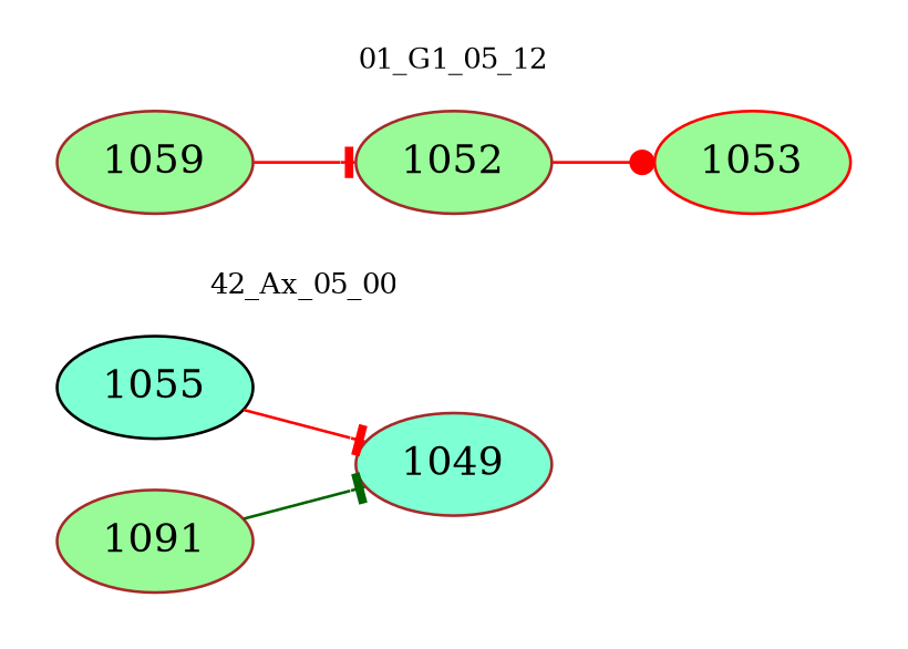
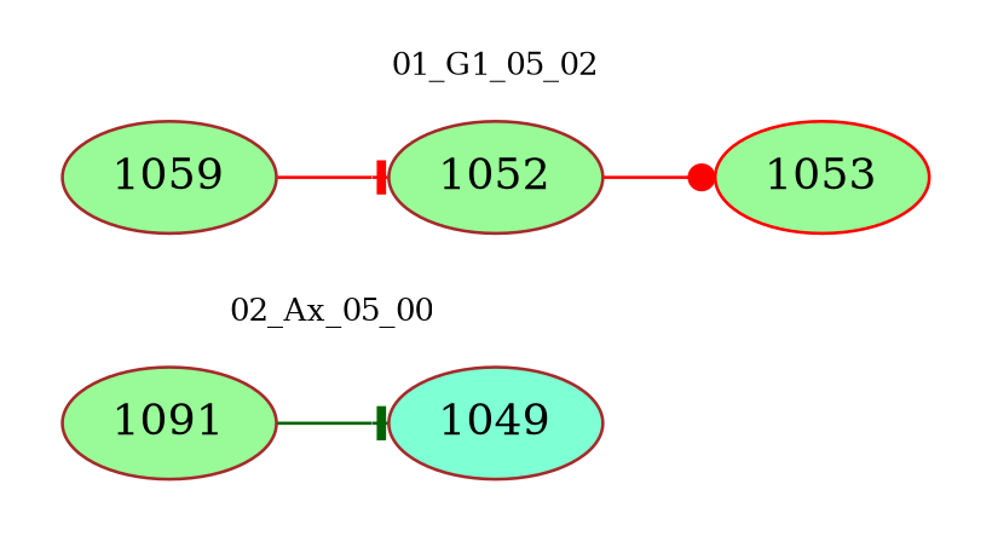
  digraph {
    rankdir=LR
    node [color=brown fillcolor=palegreen style=filled]
    edge [arrowhead=tee color=red]
-   n1 [color=black fillcolor=aquamarine label=1055]
    n2 [fillcolor=aquamarine label=1049]
    n3 [label=1091]
    n4 [label=1059]
    n5 [label=1052]
    n6 [color=red label=1053]
    subgraph cluster_1 {
      color=white
      fontsize=10
-     label="42_Ax_05_00"
-     n1
+     label="02_Ax_05_00"
      n2
      n3
    }
    subgraph cluster_2 {
      color=white
      fontsize=10
-     label="01_G1_05_12"
+     label="01_G1_05_02"
      n4
      n5
      n6
    }
-   n1 -> n2
    n3 -> n2 [color=darkgreen]
    n4 -> n5
    n5 -> n6 [arrowhead=dot]
  }
